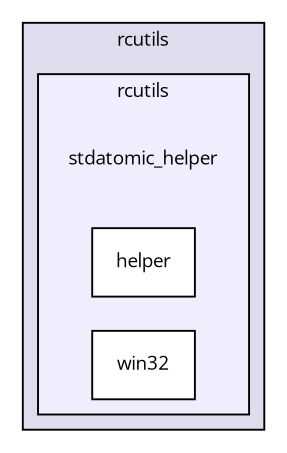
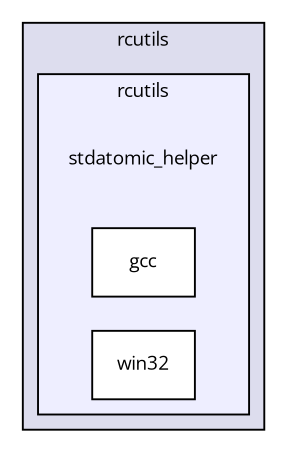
  digraph {
    compound=true
    rankdir=LR
    fontname="Open Sans"
    node [fontname="Open Sans" fontsize=10 shape=box color=black fillcolor=white style=filled]
    n1 [label=stdatomic_helper shape=plaintext color="" fillcolor="" style=""]
-   n2 [label=helper]
+   n2 [label=gcc]
    n3 [label=win32]
    subgraph cluster_1 {
      bgcolor="#ddddee"
      fontsize=10
      label=rcutils
      pencolor=black
      subgraph cluster_2 {
        bgcolor="#eeeeff"
        fontsize=10
        pencolor=black
        n1
        n2
        n3
      }
    }
  }
